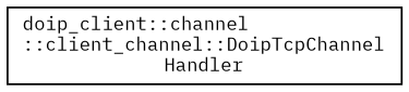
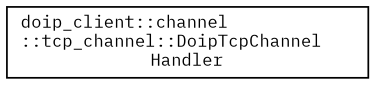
  digraph {
    rankdir=TB
    fontname="IBM Plex Mono"
-   n1 [color=black fillcolor=white fontname="IBM Plex Mono" fontsize=10 height=0.2 label="doip_client::channel\l::client_channel::DoipTcpChannel\lHandler" shape=box style=filled width=0.4]
+   n1 [color=black fillcolor=white fontname="IBM Plex Mono" fontsize=10 height=0.2 label="doip_client::channel\l::tcp_channel::DoipTcpChannel\lHandler" shape=box style=filled width=0.4]
  }
